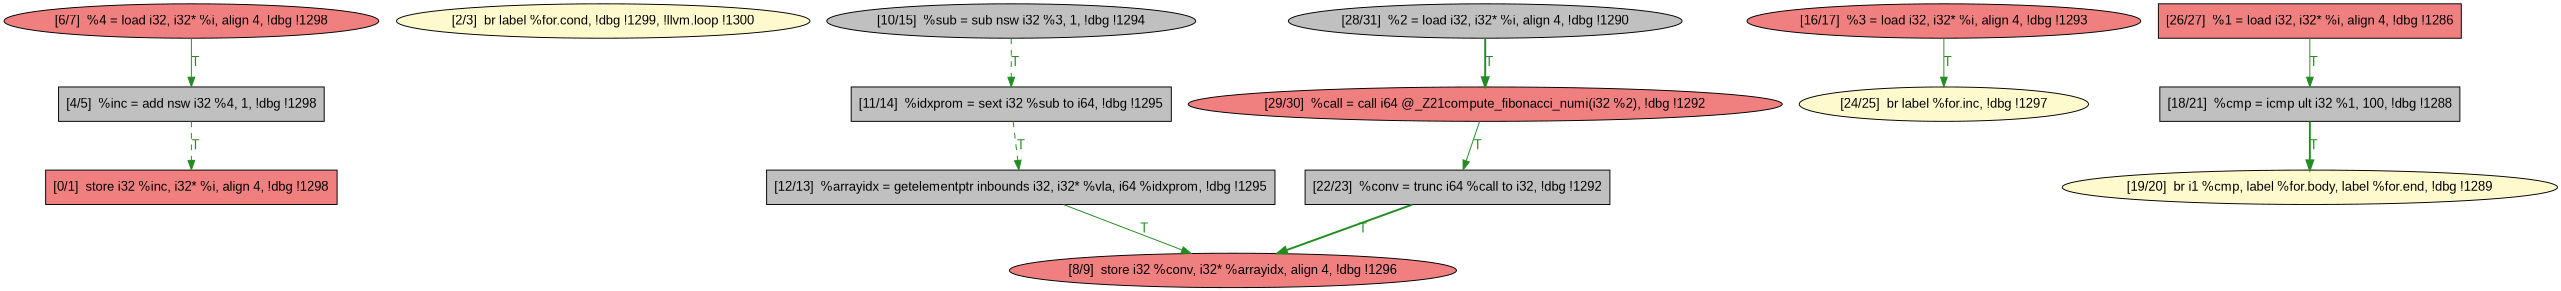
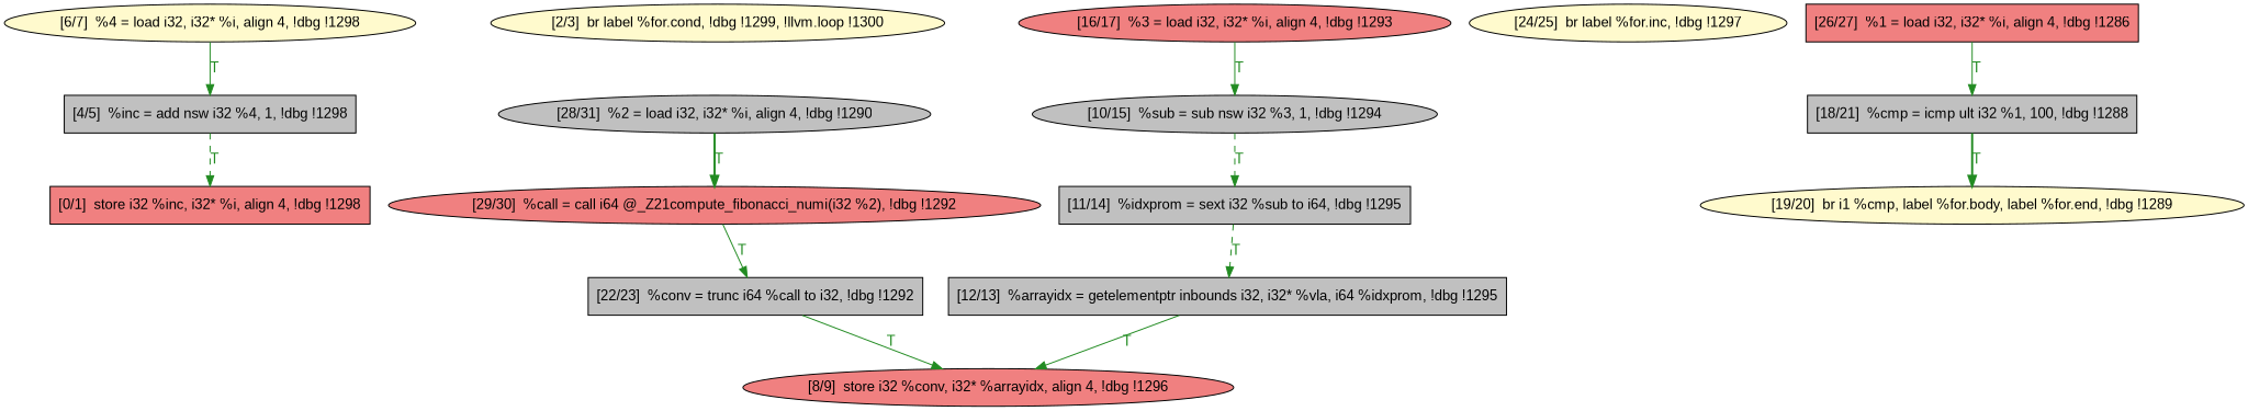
  digraph {
    fontname="Liberation Sans"
    node [fillcolor=grey fontname="Liberation Sans" shape=ellipse style=filled]
    edge [color=forestgreen fontcolor=forestgreen fontname="Liberation Sans" style=solid]
-   n1 [fillcolor=lightcoral label="[6/7]  %4 = load i32, i32* %i, align 4, !dbg !1298"]
+   n1 [fillcolor=lemonchiffon label="[6/7]  %4 = load i32, i32* %i, align 4, !dbg !1298"]
    n2 [label="[4/5]  %inc = add nsw i32 %4, 1, !dbg !1298" shape=rectangle]
    n3 [fillcolor=lightcoral label="[0/1]  store i32 %inc, i32* %i, align 4, !dbg !1298" shape=box]
    n4 [fillcolor=lemonchiffon label="[2/3]  br label %for.cond, !dbg !1299, !llvm.loop !1300"]
    n5 [label="[10/15]  %sub = sub nsw i32 %3, 1, !dbg !1294"]
    n6 [label="[11/14]  %idxprom = sext i32 %sub to i64, !dbg !1295" shape=rectangle]
    n7 [label="[12/13]  %arrayidx = getelementptr inbounds i32, i32* %vla, i64 %idxprom, !dbg !1295" shape=rectangle]
    n8 [fillcolor=lightcoral label="[8/9]  store i32 %conv, i32* %arrayidx, align 4, !dbg !1296"]
    n9 [label="[22/23]  %conv = trunc i64 %call to i32, !dbg !1292" shape=rectangle]
    n10 [fillcolor=lemonchiffon label="[24/25]  br label %for.inc, !dbg !1297"]
    n11 [fillcolor=lemonchiffon label="[19/20]  br i1 %cmp, label %for.body, label %for.end, !dbg !1289"]
    n12 [fillcolor=lightcoral label="[16/17]  %3 = load i32, i32* %i, align 4, !dbg !1293"]
    n13 [fillcolor=lightcoral label="[26/27]  %1 = load i32, i32* %i, align 4, !dbg !1286" shape=box]
    n14 [label="[18/21]  %cmp = icmp ult i32 %1, 100, !dbg !1288" shape=rectangle]
    n15 [fillcolor=lightcoral label="[29/30]  %call = call i64 @_Z21compute_fibonacci_numi(i32 %2), !dbg !1292"]
    n16 [label="[28/31]  %2 = load i32, i32* %i, align 4, !dbg !1290"]
    n1 -> n2 [label=T]
    n2 -> n3 [label=T style=dashed]
    n5 -> n6 [label=T style=dashed]
    n6 -> n7 [label=T style=dashed]
    n7 -> n8 [label=T]
-   n9 -> n8 [label=T style=bold]
-   n12 -> n10 [label=T]
+   n9 -> n8 [label=T]
+   n12 -> n5 [label=T]
    n13 -> n14 [label=T]
    n14 -> n11 [label=T style=bold]
    n15 -> n9 [label=T]
    n16 -> n15 [label=T style=bold]
  }
